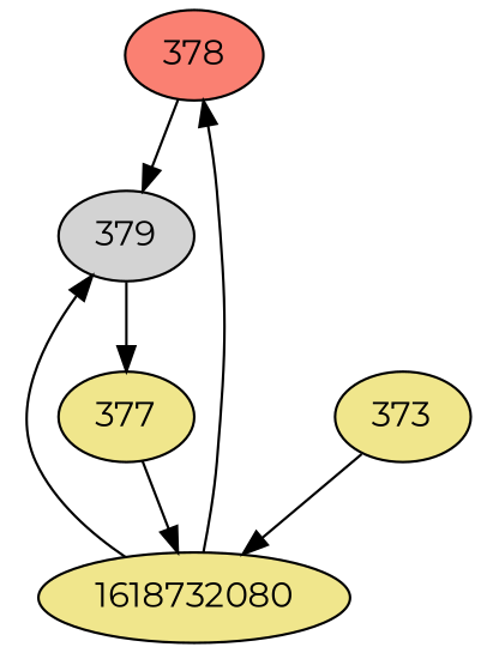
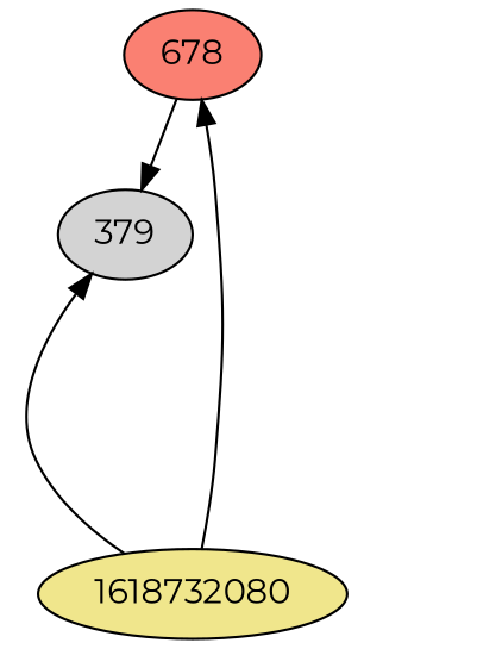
  strict digraph {
    fontname=Montserrat
    node [fillcolor=khaki fontname=Montserrat style=filled]
    edge [fontname=Montserrat]
-   378 [fillcolor=salmon]
+   378 [fillcolor=salmon label=678]
    1618732080
    379 [fillcolor=lightgrey]
-   377
-   373
    378 -> 379
    1618732080 -> 378
    1618732080 -> 379
-   379 -> 377
-   377 -> 1618732080
-   373 -> 1618732080
  }
